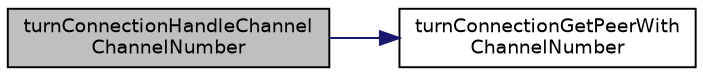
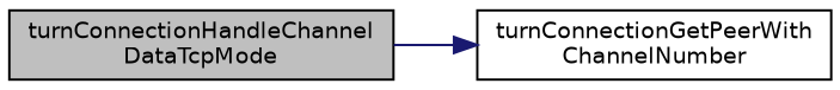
  digraph {
    rankdir=LR
    node [color=black fontname=Helvetica fontsize=10 shape=record style=filled]
-   n1 [fillcolor=grey75 fontcolor=black height=0.2 label="turnConnectionHandleChannel\lChannelNumber" width=0.4]
+   n1 [fillcolor=grey75 fontcolor=black height=0.2 label="turnConnectionHandleChannel\lDataTcpMode" width=0.4]
    n2 [fillcolor=white height=0.2 label="turnConnectionGetPeerWith\lChannelNumber" width=0.4]
    n1 -> n2 [color=midnightblue fontname=Helvetica fontsize=10 labelfontname=Helvetica labelfontsize=10 style=solid]
  }
